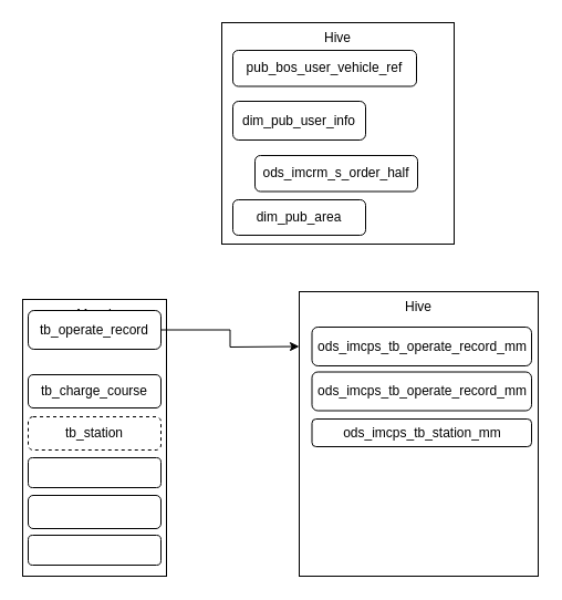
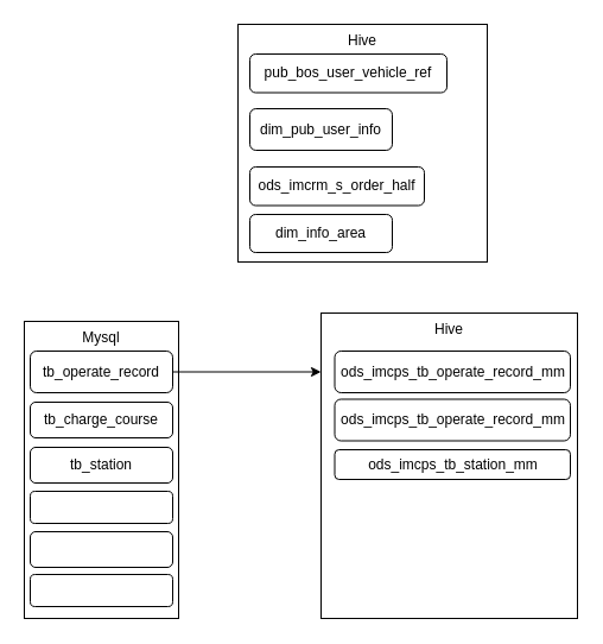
  <mxCell id="0" />
  <mxCell id="1" parent="0" />
  <mxCell id="2" value="Mysql" style="rounded=0;whiteSpace=wrap;html=1;verticalAlign=top;" vertex="1" parent="1"><mxGeometry x="20" y="270" width="130" height="250" as="geometry" /></mxCell>
  <mxCell id="3" style="edgeStyle=orthogonalEdgeStyle;rounded=0;orthogonalLoop=1;jettySize=auto;html=1;" edge="1" parent="1" source="4"><mxGeometry relative="1" as="geometry"><mxPoint x="270" y="312.5" as="targetPoint" /></mxGeometry></mxCell>
- <mxCell id="4" value="tb_operate_record" style="rounded=1;whiteSpace=wrap;html=1;" vertex="1" parent="1"><mxGeometry x="25" y="280" width="120" height="35" as="geometry" /></mxCell>
+ <mxCell id="4" value="tb_operate_record" style="rounded=1;whiteSpace=wrap;html=1;" vertex="1" parent="1"><mxGeometry x="25" y="295" width="120" height="35" as="geometry" /></mxCell>
  <mxCell id="5" value="tb_charge_course" style="rounded=1;whiteSpace=wrap;html=1;" vertex="1" parent="1"><mxGeometry x="25" y="338" width="120" height="30" as="geometry" /></mxCell>
- <mxCell id="6" value="tb_station" style="rounded=1;whiteSpace=wrap;html=1;dashed=1;" vertex="1" parent="1"><mxGeometry x="25" y="376" width="120" height="30" as="geometry" /></mxCell>
+ <mxCell id="6" value="tb_station" style="rounded=1;whiteSpace=wrap;html=1;" vertex="1" parent="1"><mxGeometry x="25" y="376" width="120" height="30" as="geometry" /></mxCell>
  <mxCell id="7" value="" style="rounded=1;whiteSpace=wrap;html=1;" vertex="1" parent="1"><mxGeometry x="25" y="413" width="120" height="27" as="geometry" /></mxCell>
  <mxCell id="8" value="" style="rounded=1;whiteSpace=wrap;html=1;" vertex="1" parent="1"><mxGeometry x="25" y="447" width="120" height="30" as="geometry" /></mxCell>
  <mxCell id="9" value="" style="rounded=1;whiteSpace=wrap;html=1;" vertex="1" parent="1"><mxGeometry x="25" y="483" width="120" height="27" as="geometry" /></mxCell>
  <mxCell id="10" value="Hive" style="rounded=0;whiteSpace=wrap;html=1;verticalAlign=top;" vertex="1" parent="1"><mxGeometry x="200" y="20" width="210" height="200" as="geometry" /></mxCell>
  <mxCell id="11" value="pub_bos_user_vehicle_ref" style="rounded=1;whiteSpace=wrap;html=1;" vertex="1" parent="1"><mxGeometry x="210" y="45" width="166" height="32.5" as="geometry" /></mxCell>
- <mxCell id="12" value="dim_pub_area" style="rounded=1;whiteSpace=wrap;html=1;" vertex="1" parent="1"><mxGeometry x="210" y="180" width="120" height="32" as="geometry" /></mxCell>
+ <mxCell id="12" value="dim_info_area" style="rounded=1;whiteSpace=wrap;html=1;" vertex="1" parent="1"><mxGeometry x="210" y="180" width="120" height="32" as="geometry" /></mxCell>
  <mxCell id="13" value="dim_pub_user_info" style="rounded=1;whiteSpace=wrap;html=1;" vertex="1" parent="1"><mxGeometry x="210" y="91" width="120" height="35" as="geometry" /></mxCell>
- <mxCell id="14" value="ods_imcrm_s_order_half" style="rounded=1;whiteSpace=wrap;html=1;" vertex="1" parent="1"><mxGeometry x="230" y="140" width="147" height="32.5" as="geometry" /></mxCell>
+ <mxCell id="14" value="ods_imcrm_s_order_half" style="rounded=1;whiteSpace=wrap;html=1;" vertex="1" parent="1"><mxGeometry x="210" y="140" width="147" height="32.5" as="geometry" /></mxCell>
  <mxCell id="15" value="Hive" style="rounded=0;whiteSpace=wrap;html=1;verticalAlign=top;" vertex="1" parent="1"><mxGeometry x="270" y="263" width="216" height="257" as="geometry" /></mxCell>
  <mxCell id="16" value="ods_imcps_tb_operate_record_mm" style="rounded=1;whiteSpace=wrap;html=1;" vertex="1" parent="1"><mxGeometry x="281.5" y="295" width="198.5" height="35" as="geometry" /></mxCell>
  <mxCell id="17" value="ods_imcps_tb_operate_record_mm" style="rounded=1;whiteSpace=wrap;html=1;" vertex="1" parent="1"><mxGeometry x="281.5" y="335.5" width="198.5" height="35" as="geometry" /></mxCell>
  <mxCell id="18" value="ods_imcps_tb_station_mm" style="rounded=1;whiteSpace=wrap;html=1;" vertex="1" parent="1"><mxGeometry x="281.5" y="378" width="198.5" height="25" as="geometry" /></mxCell>
